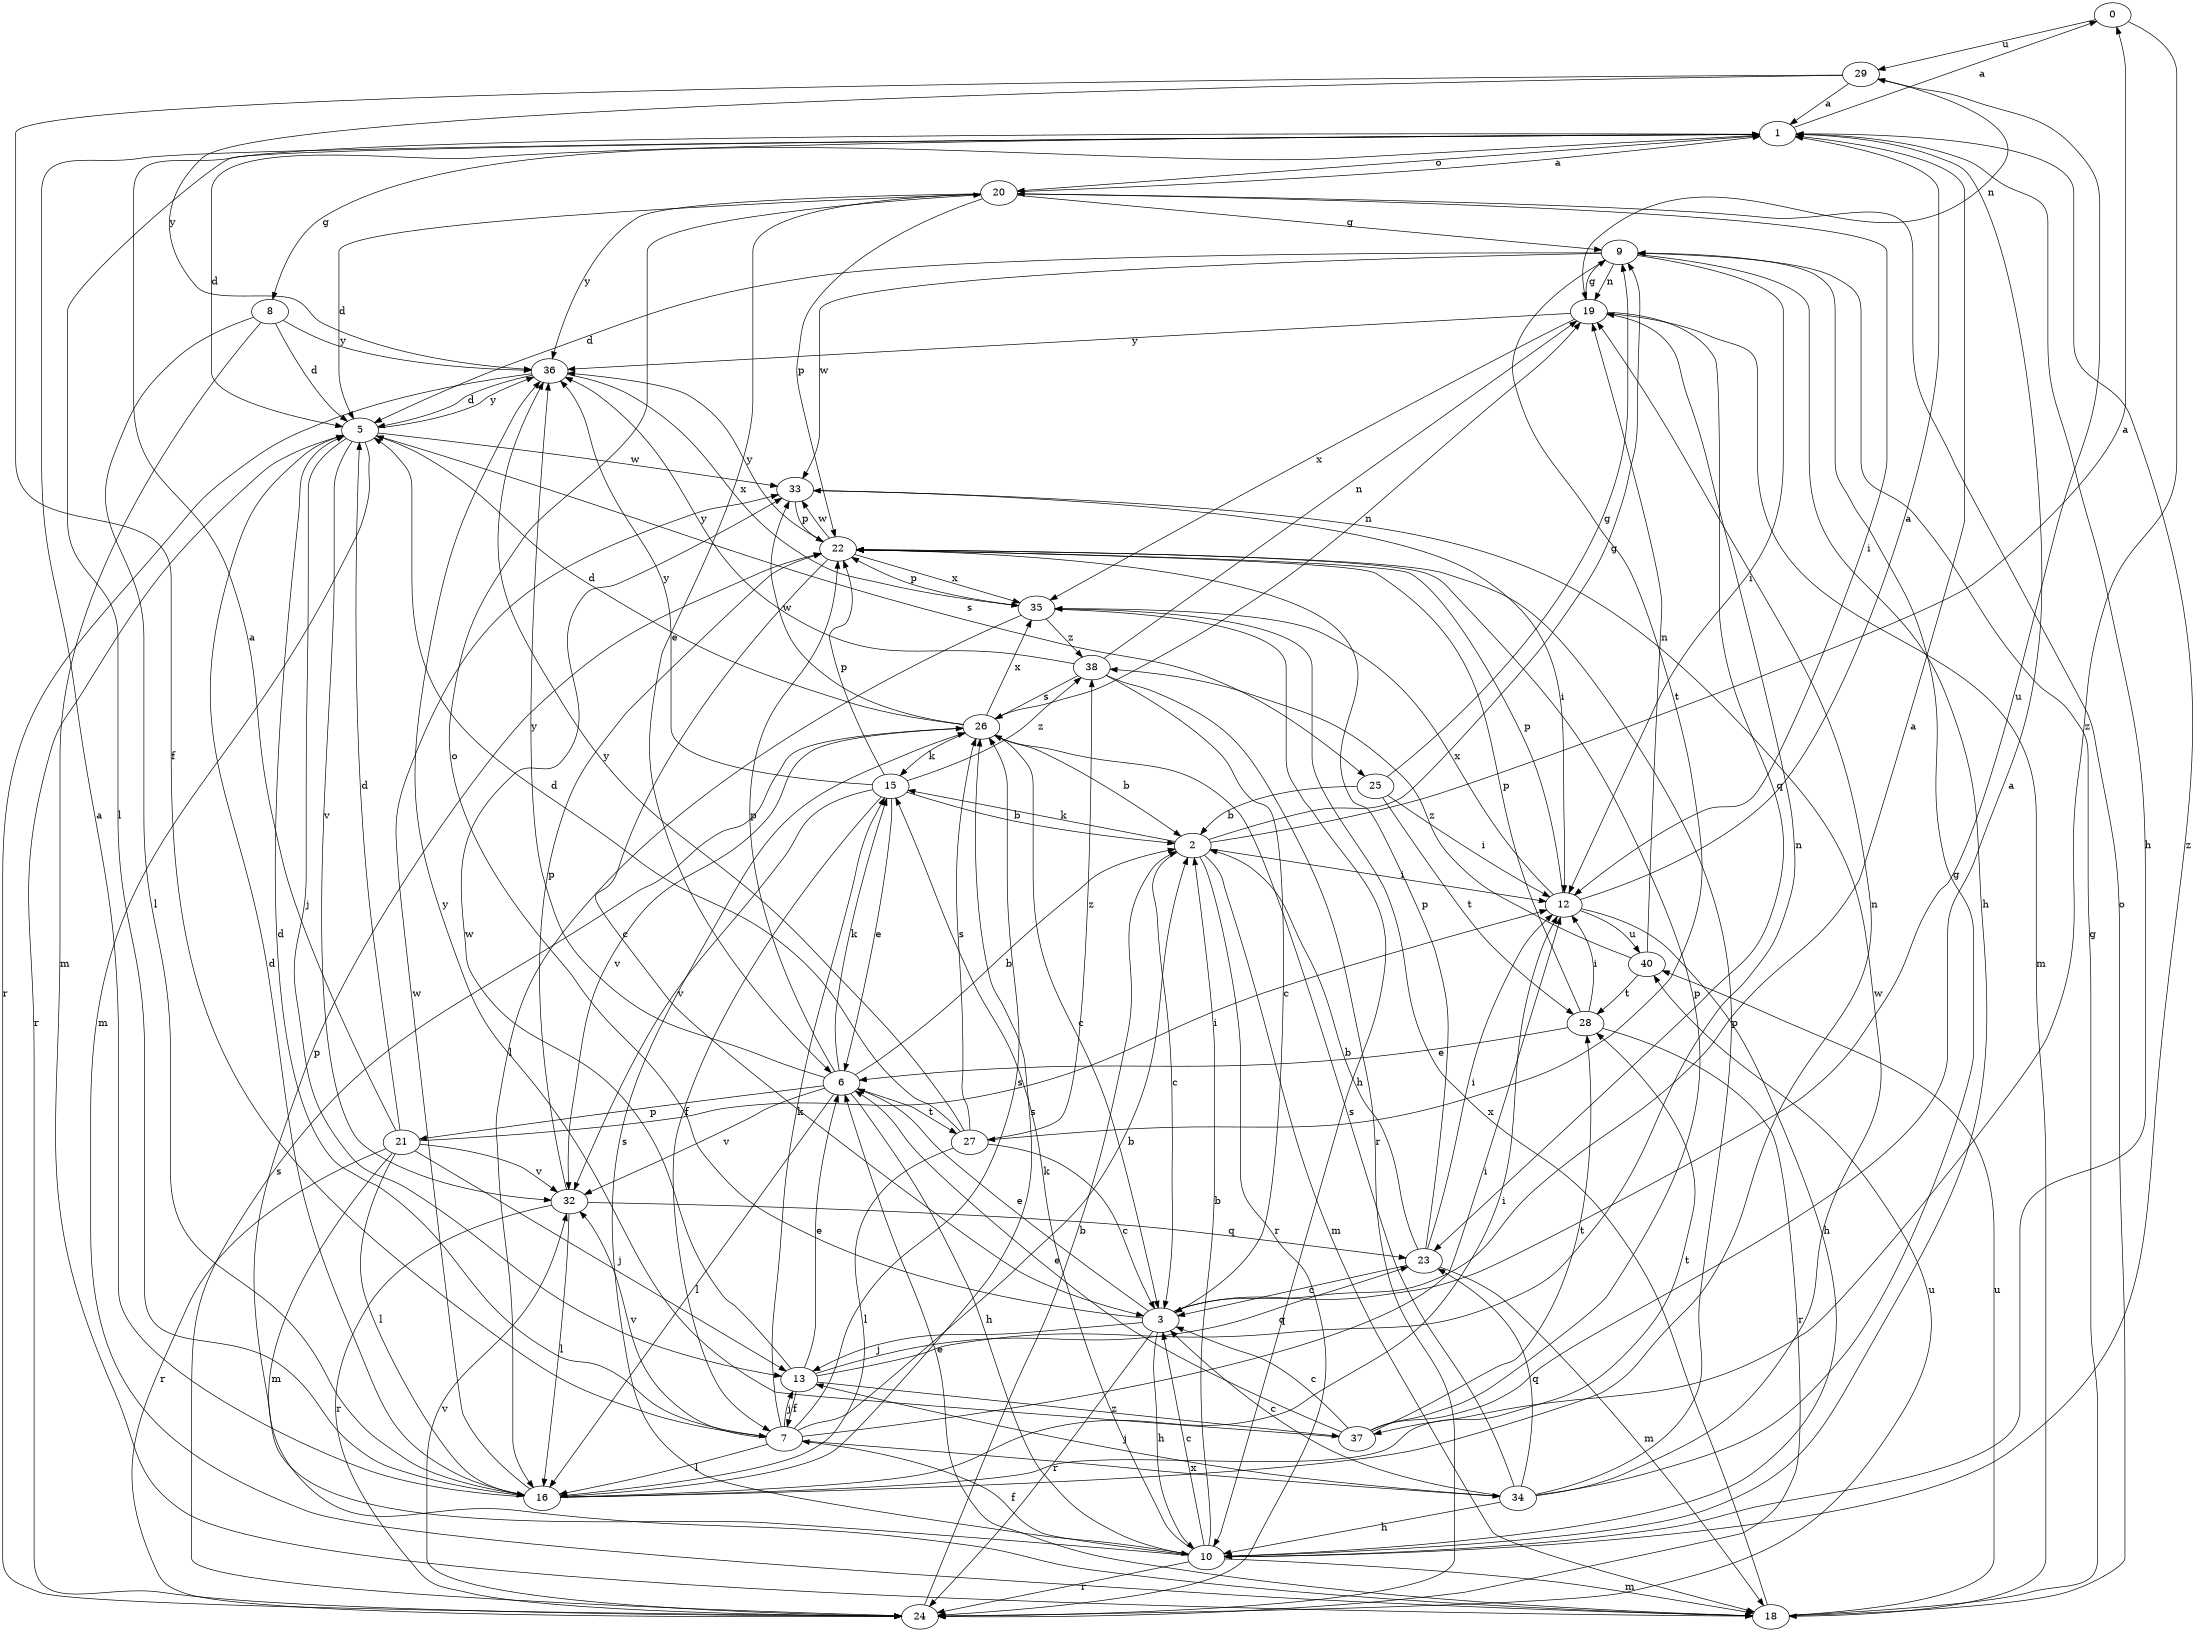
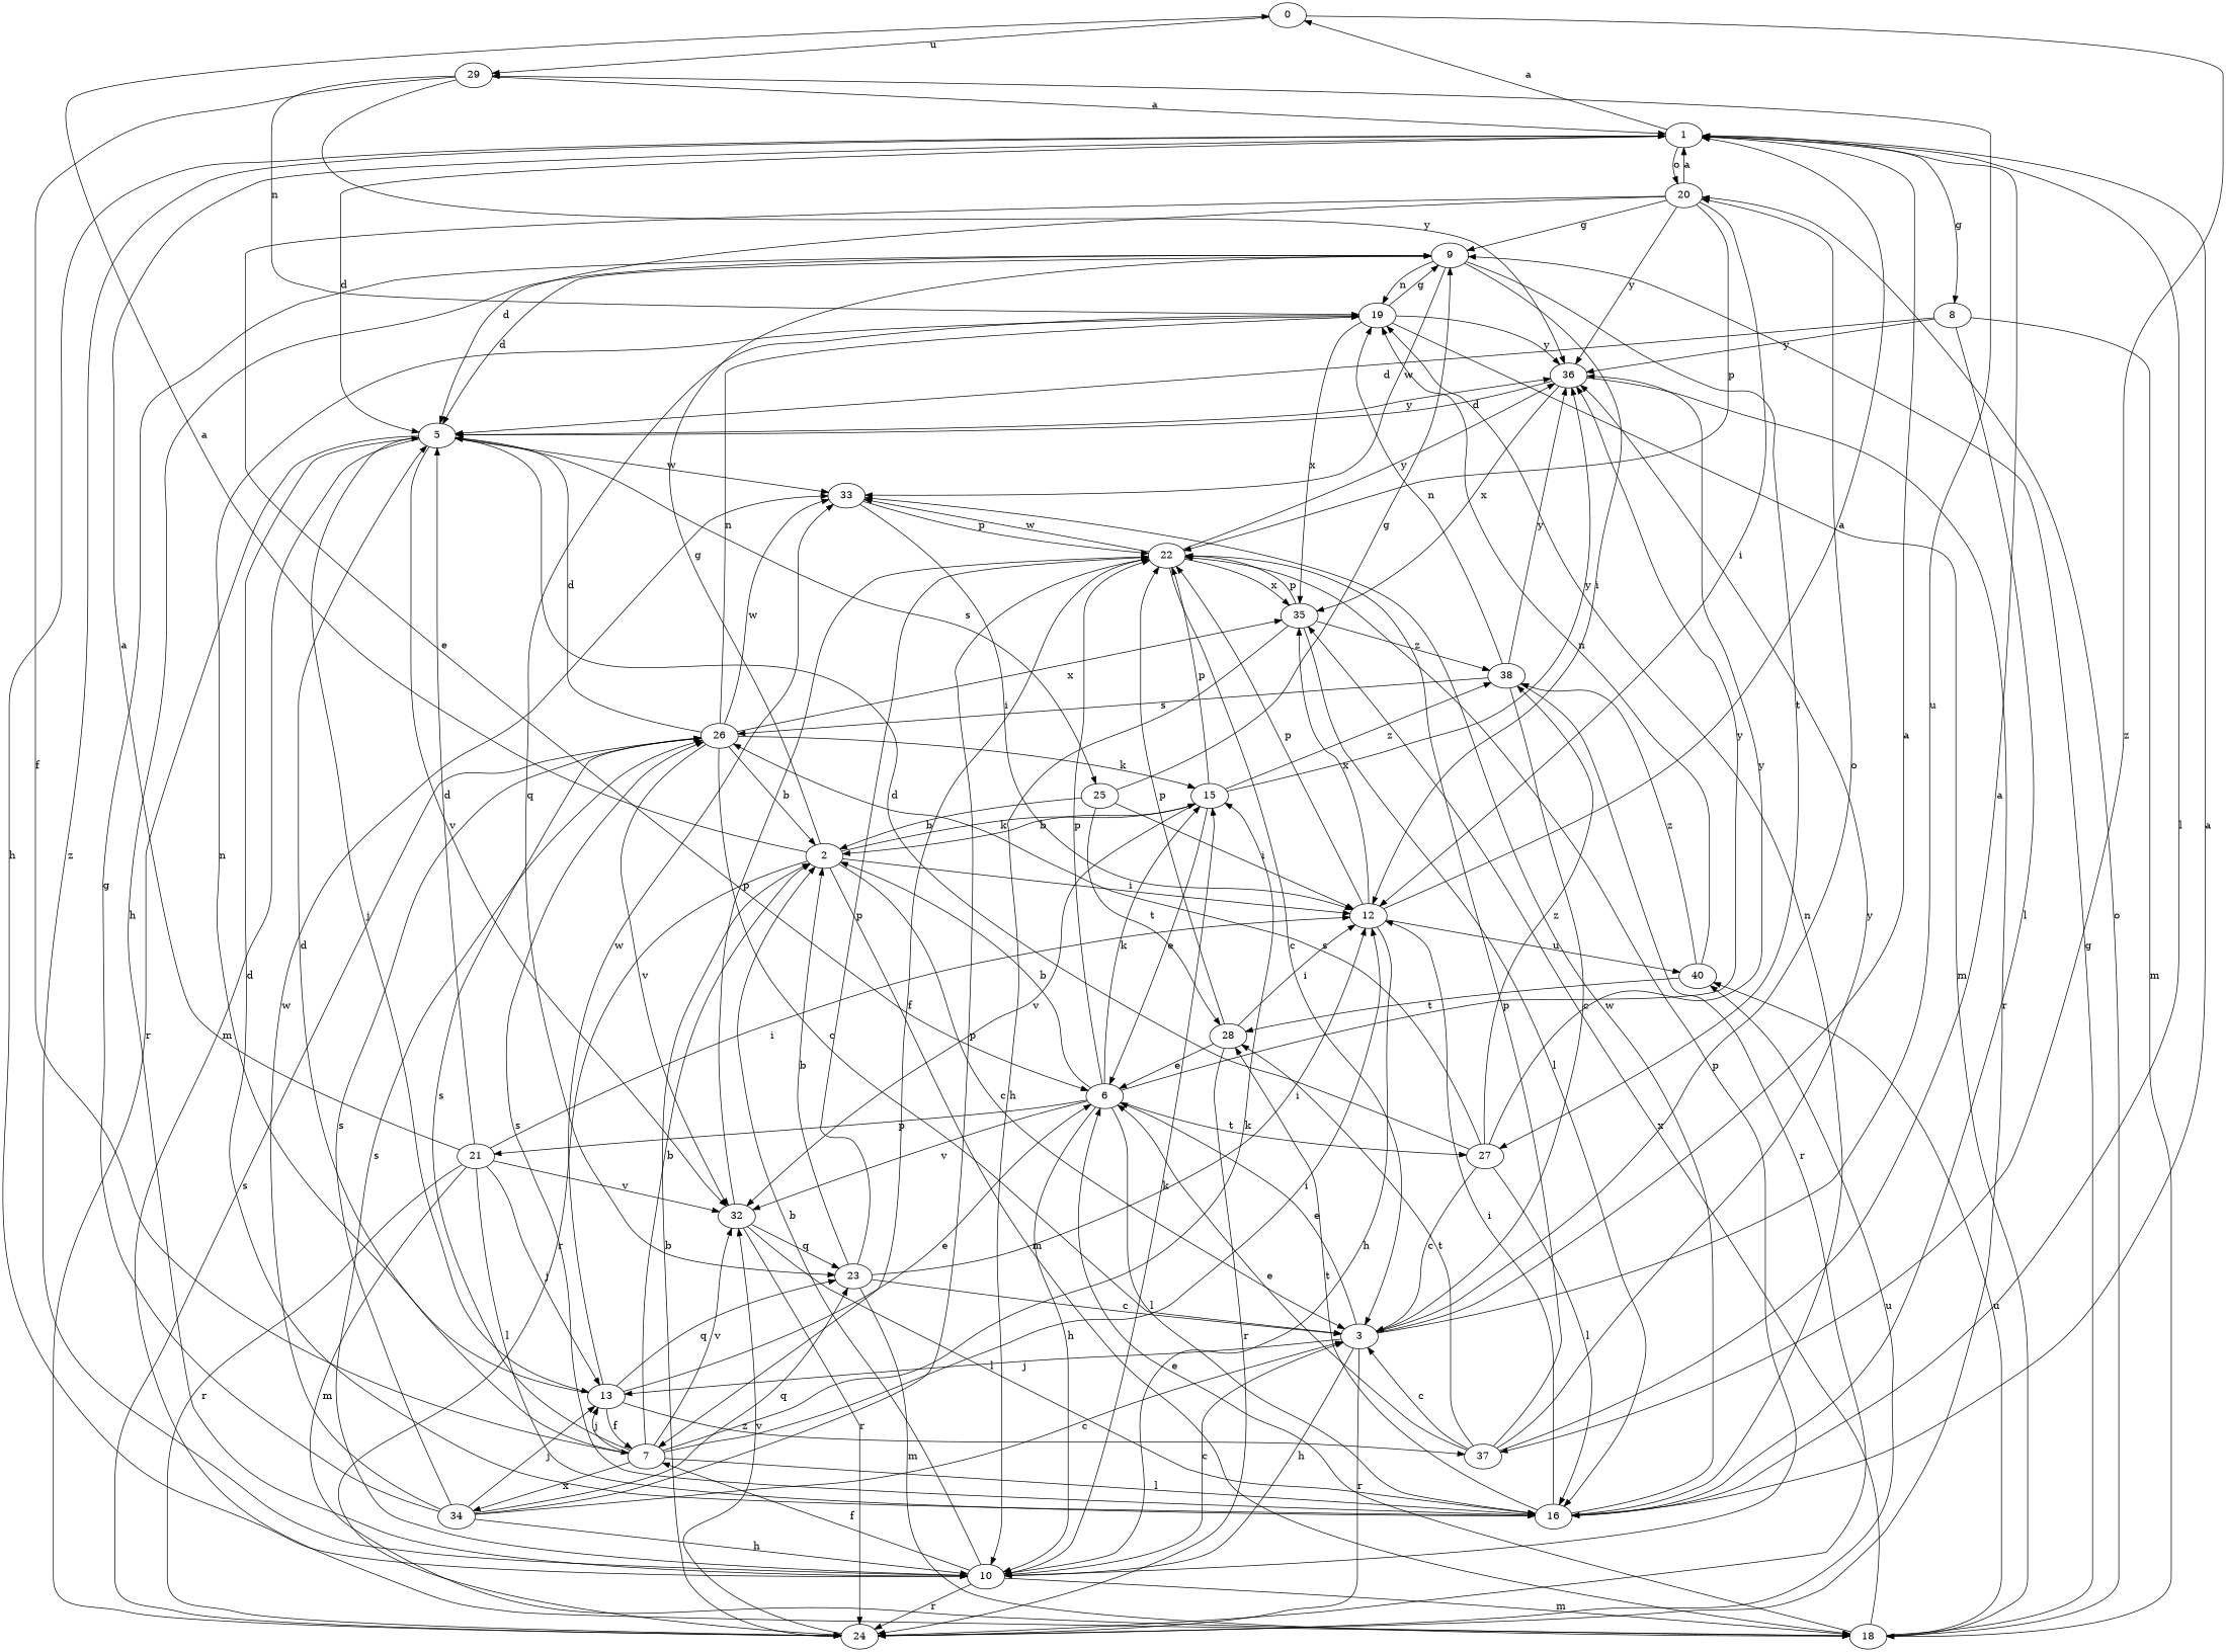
  strict digraph {
    0
    29
    37
    1
    36
    7
    19
    3
    6
    22
    28
    5
    8
    10
    16
    20
    18
    24
    13
    25
    32
    33
    2
    15
    26
    12
    9
    27
    n29 [label=40]
    35
    38
    21
    23
    34
    0 -> 29 [label=u]
    0 -> 37 [label=z]
    29 -> 1 [label=a]
    29 -> 36 [label=y]
    29 -> 7 [label=f]
    29 -> 19 [label=n]
    37 -> 1 [label=a]
    37 -> 36 [label=y]
    37 -> 3 [label=c]
    37 -> 6 [label=e]
    37 -> 22 [label=p]
    37 -> 28 [label=t]
    1 -> 0 [label=a]
    1 -> 5 [label=d]
    1 -> 8 [label=g]
    1 -> 10 [label=h]
    1 -> 16 [label=l]
    1 -> 20 [label=o]
    36 -> 5 [label=d]
    36 -> 24 [label=r]
    36 -> 35 [label=x]
    7 -> 5 [label=d]
    7 -> 16 [label=l]
    7 -> 13 [label=j]
    7 -> 32 [label=v]
    7 -> 2 [label=b]
    7 -> 15 [label=k]
    7 -> 26 [label=s]
    7 -> 12 [label=i]
    7 -> 34 [label=x]
    19 -> 36 [label=y]
    19 -> 18 [label=m]
    19 -> 9 [label=g]
    19 -> 35 [label=x]
    19 -> 23 [label=q]
    3 -> 29 [label=u]
    3 -> 1 [label=a]
    3 -> 6 [label=e]
    3 -> 10 [label=h]
    3 -> 20 [label=o]
    3 -> 24 [label=r]
    3 -> 13 [label=j]
    6 -> 36 [label=y]
    6 -> 22 [label=p]
    6 -> 10 [label=h]
    6 -> 16 [label=l]
    6 -> 32 [label=v]
    6 -> 2 [label=b]
    6 -> 15 [label=k]
    6 -> 27 [label=t]
    6 -> 21 [label=p]
    22 -> 36 [label=y]
    22 -> 3 [label=c]
    22 -> 33 [label=w]
    22 -> 35 [label=x]
    28 -> 6 [label=e]
    28 -> 22 [label=p]
    28 -> 24 [label=r]
    28 -> 12 [label=i]
    5 -> 36 [label=y]
    5 -> 18 [label=m]
    5 -> 24 [label=r]
    5 -> 13 [label=j]
    5 -> 25 [label=s]
    5 -> 32 [label=v]
    5 -> 33 [label=w]
    8 -> 36 [label=y]
    8 -> 5 [label=d]
    8 -> 16 [label=l]
    8 -> 18 [label=m]
    10 -> 1 [label=z]
    10 -> 7 [label=f]
    10 -> 3 [label=c]
    10 -> 22 [label=p]
    10 -> 18 [label=m]
    10 -> 24 [label=r]
    10 -> 2 [label=b]
    10 -> 15 [label=k]
    10 -> 26 [label=s]
    16 -> 1 [label=a]
    16 -> 19 [label=n]
    16 -> 28 [label=t]
    16 -> 5 [label=d]
    16 -> 33 [label=w]
    16 -> 26 [label=s]
    16 -> 12 [label=i]
    20 -> 1 [label=a]
    20 -> 36 [label=y]
    20 -> 6 [label=e]
    20 -> 22 [label=p]
    20 -> 5 [label=d]
    20 -> 12 [label=i]
    20 -> 9 [label=g]
    18 -> 6 [label=e]
    18 -> 20 [label=o]
    18 -> 9 [label=g]
    18 -> n29 [label=u]
    18 -> 35 [label=x]
    24 -> 32 [label=v]
    24 -> 2 [label=b]
    24 -> 26 [label=s]
    24 -> n29 [label=u]
    13 -> 37 [label=z]
    13 -> 7 [label=f]
    13 -> 19 [label=n]
    13 -> 6 [label=e]
    13 -> 33 [label=w]
    13 -> 23 [label=q]
    25 -> 28 [label=t]
    25 -> 2 [label=b]
    25 -> 12 [label=i]
    25 -> 9 [label=g]
    32 -> 22 [label=p]
    32 -> 16 [label=l]
    32 -> 24 [label=r]
    32 -> 23 [label=q]
    33 -> 22 [label=p]
    33 -> 12 [label=i]
    2 -> 0 [label=a]
    2 -> 3 [label=c]
    2 -> 18 [label=m]
    2 -> 24 [label=r]
    2 -> 15 [label=k]
    2 -> 12 [label=i]
    2 -> 9 [label=g]
    15 -> 36 [label=y]
-   15 -> 7 [label=f]
+   22 -> 7 [label=f]
    15 -> 6 [label=e]
    15 -> 22 [label=p]
    15 -> 32 [label=v]
    15 -> 2 [label=b]
    15 -> 38 [label=z]
    26 -> 19 [label=n]
    26 -> 3 [label=c]
    26 -> 5 [label=d]
    26 -> 32 [label=v]
    26 -> 33 [label=w]
    26 -> 2 [label=b]
    26 -> 15 [label=k]
    26 -> 35 [label=x]
    12 -> 1 [label=a]
    12 -> 22 [label=p]
    12 -> 10 [label=h]
    12 -> n29 [label=u]
    12 -> 35 [label=x]
    9 -> 19 [label=n]
    9 -> 5 [label=d]
    9 -> 10 [label=h]
    9 -> 33 [label=w]
    9 -> 12 [label=i]
    9 -> 27 [label=t]
    27 -> 36 [label=y]
    27 -> 3 [label=c]
    27 -> 5 [label=d]
    27 -> 16 [label=l]
    27 -> 26 [label=s]
    27 -> 38 [label=z]
    n29 -> 19 [label=n]
    n29 -> 28 [label=t]
    n29 -> 38 [label=z]
    35 -> 22 [label=p]
    35 -> 10 [label=h]
    35 -> 16 [label=l]
    35 -> 38 [label=z]
    38 -> 36 [label=y]
    38 -> 19 [label=n]
    38 -> 3 [label=c]
    38 -> 24 [label=r]
    38 -> 26 [label=s]
    21 -> 1 [label=a]
    21 -> 5 [label=d]
    21 -> 16 [label=l]
    21 -> 18 [label=m]
    21 -> 24 [label=r]
    21 -> 13 [label=j]
    21 -> 32 [label=v]
    21 -> 12 [label=i]
    23 -> 3 [label=c]
    23 -> 22 [label=p]
    23 -> 18 [label=m]
    23 -> 2 [label=b]
    23 -> 12 [label=i]
    34 -> 3 [label=c]
    34 -> 22 [label=p]
    34 -> 10 [label=h]
    34 -> 13 [label=j]
    34 -> 33 [label=w]
    34 -> 26 [label=s]
    34 -> 9 [label=g]
    34 -> 23 [label=q]
  }
